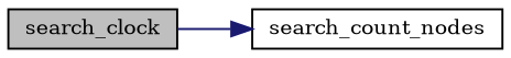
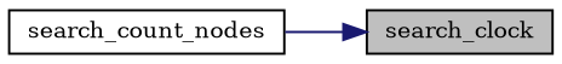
  digraph {
    rankdir=LR
    fontname="DejaVu Serif"
    node [color=black fontname="DejaVu Serif" fontsize=10 shape=record]
    n1 [fillcolor=grey75 fontcolor=black height=0.2 label=search_clock style=filled width=0.4]
    n2 [height=0.2 label=search_count_nodes width=0.4]
-   n1 -> n2 [color=midnightblue fontname="DejaVu Serif" fontsize=10 labelfontname=FreeSans labelfontsize=10 style=solid]
+   n2 -> n1 [color=midnightblue fontname="DejaVu Serif" fontsize=10 labelfontname=FreeSans labelfontsize=10 style=solid]
  }
